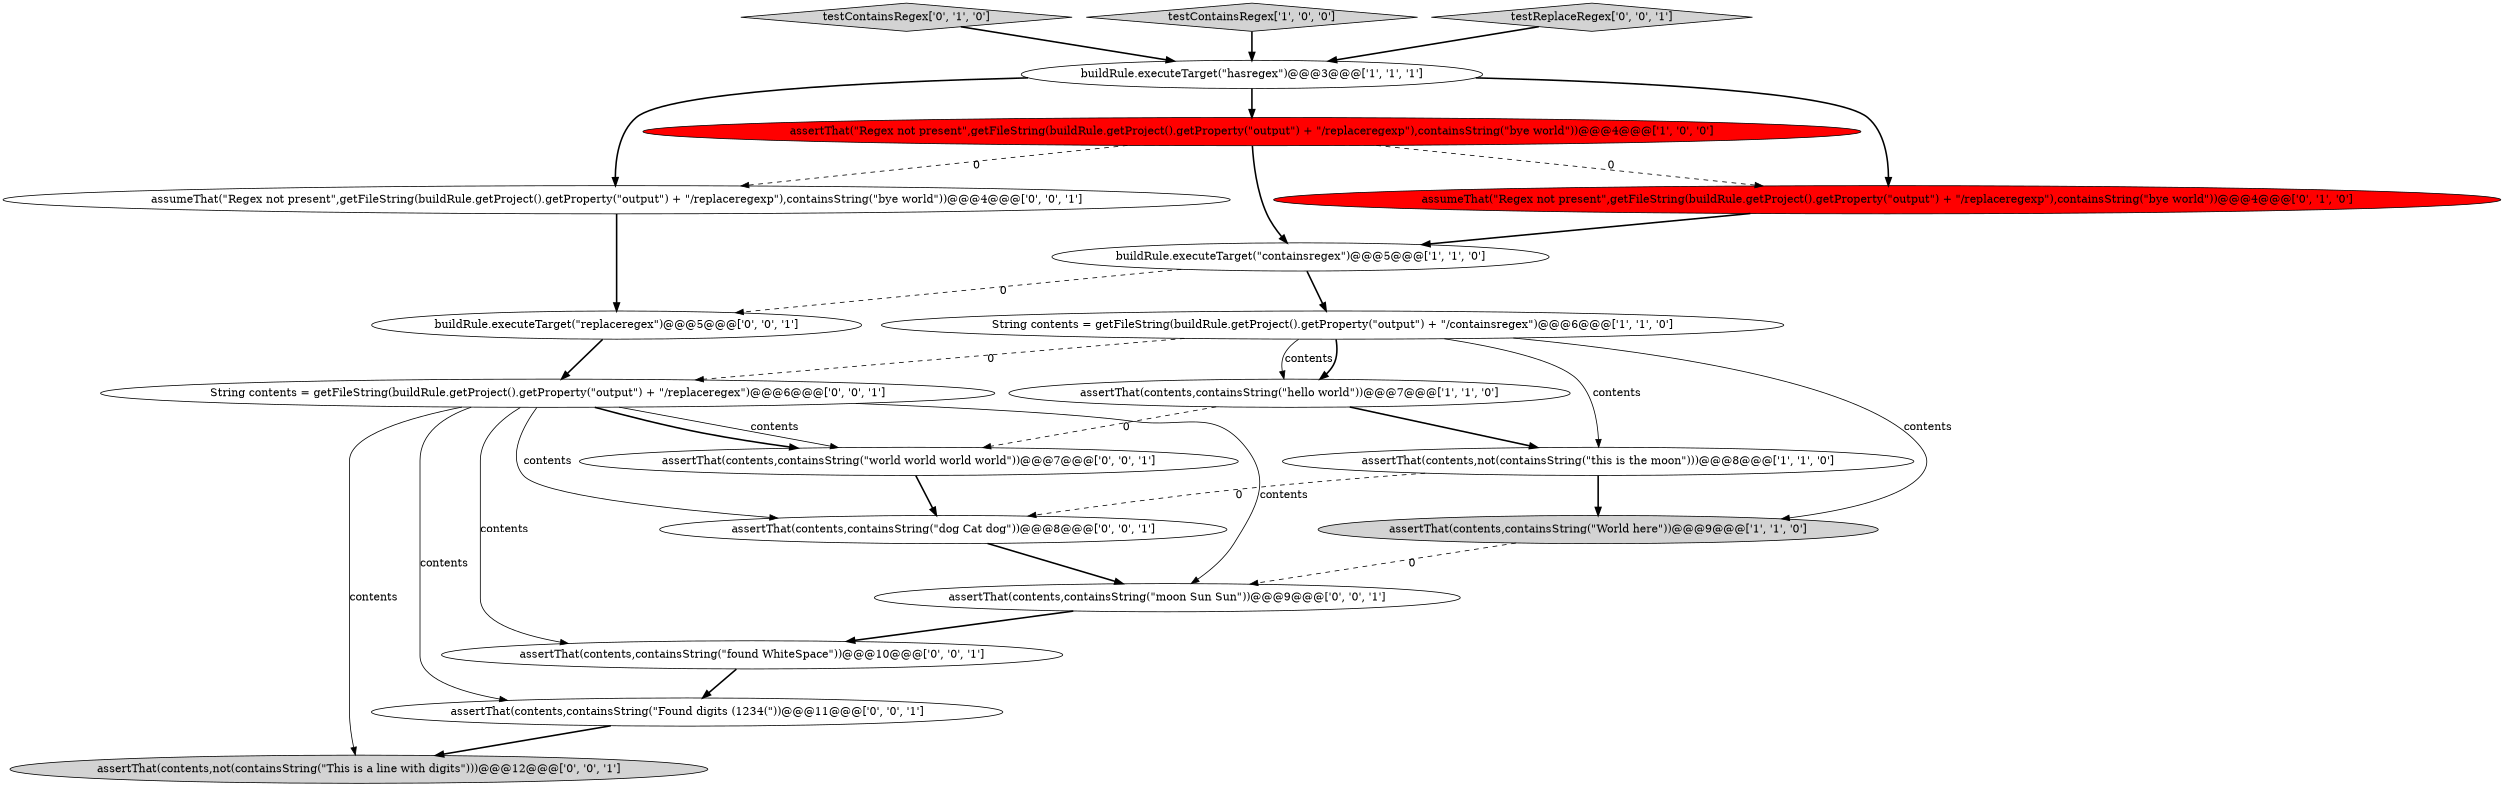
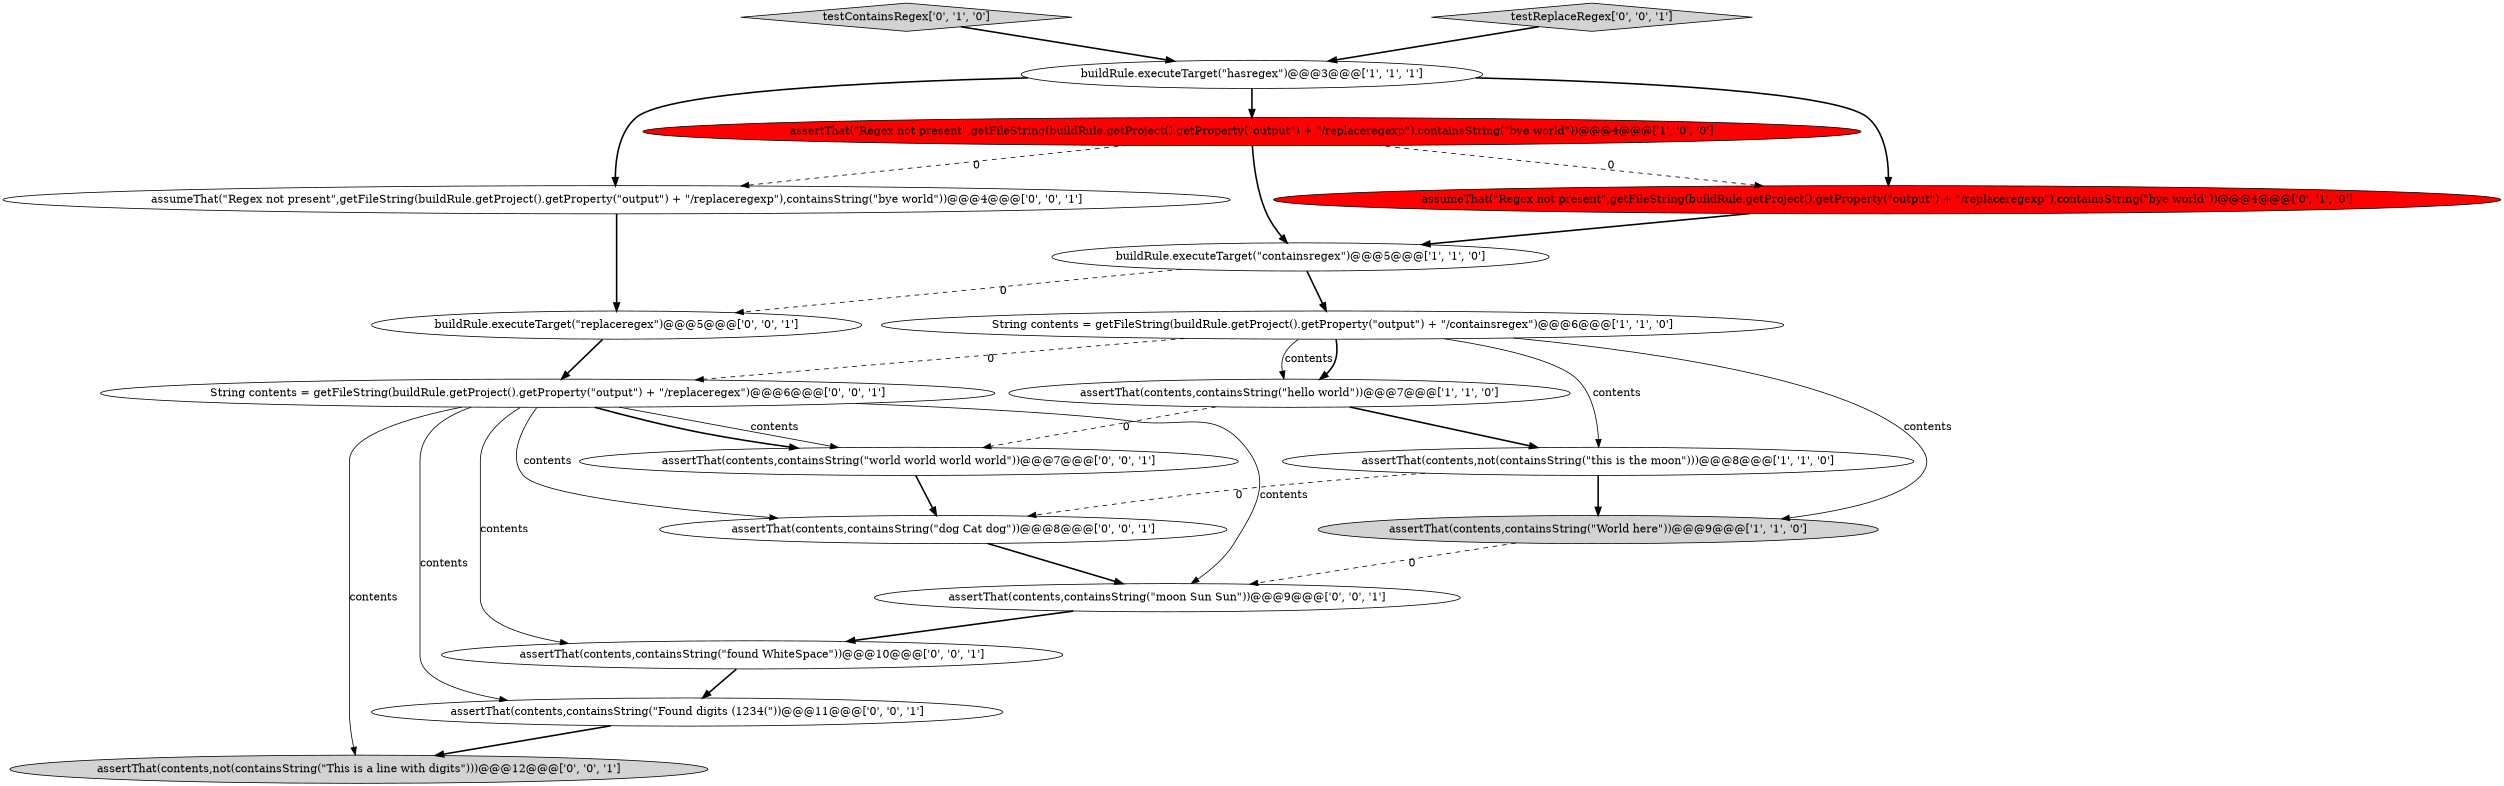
  digraph {
    node [fillcolor=white shape=ellipse style=filled]
    edge [style=bold]
    n1 [label="assertThat(contents,containsString(\"hello world\"))@@@7@@@['1', '1', '0']"]
    n2 [label="assertThat(contents,containsString(\"world world world world\"))@@@7@@@['0', '0', '1']"]
    n3 [label="assertThat(contents,not(containsString(\"this is the moon\")))@@@8@@@['1', '1', '0']"]
    n4 [fillcolor=lightgray label="testContainsRegex['0', '1', '0']" shape=diamond]
    n5 [label="buildRule.executeTarget(\"hasregex\")@@@3@@@['1', '1', '1']"]
    n6 [fillcolor=lightgray label="assertThat(contents,containsString(\"World here\"))@@@9@@@['1', '1', '0']"]
    n7 [label="assertThat(contents,containsString(\"moon Sun Sun\"))@@@9@@@['0', '0', '1']"]
    n8 [label="buildRule.executeTarget(\"replaceregex\")@@@5@@@['0', '0', '1']"]
    n9 [label="String contents = getFileString(buildRule.getProject().getProperty(\"output\") + \"/replaceregex\")@@@6@@@['0', '0', '1']"]
    n10 [label="assumeThat(\"Regex not present\",getFileString(buildRule.getProject().getProperty(\"output\") + \"/replaceregexp\"),containsString(\"bye world\"))@@@4@@@['0', '0', '1']"]
    n11 [fillcolor=red label="assertThat(\"Regex not present\",getFileString(buildRule.getProject().getProperty(\"output\") + \"/replaceregexp\"),containsString(\"bye world\"))@@@4@@@['1', '0', '0']"]
    n12 [fillcolor=red label="assumeThat(\"Regex not present\",getFileString(buildRule.getProject().getProperty(\"output\") + \"/replaceregexp\"),containsString(\"bye world\"))@@@4@@@['0', '1', '0']"]
-   n13 [fillcolor=lightgray label="testContainsRegex['1', '0', '0']" shape=diamond]
    n14 [label="buildRule.executeTarget(\"containsregex\")@@@5@@@['1', '1', '0']"]
    n15 [label="String contents = getFileString(buildRule.getProject().getProperty(\"output\") + \"/containsregex\")@@@6@@@['1', '1', '0']"]
    n16 [label="assertThat(contents,containsString(\"Found digits (1234(\"))@@@11@@@['0', '0', '1']"]
    n17 [fillcolor=lightgray label="assertThat(contents,not(containsString(\"This is a line with digits\")))@@@12@@@['0', '0', '1']"]
    n18 [fillcolor=lightgray label="testReplaceRegex['0', '0', '1']" shape=diamond]
    n19 [label="assertThat(contents,containsString(\"dog Cat dog\"))@@@8@@@['0', '0', '1']"]
    n20 [label="assertThat(contents,containsString(\"found WhiteSpace\"))@@@10@@@['0', '0', '1']"]
    n1 -> n2 [label=0 style=dashed]
    n1 -> n3
    n2 -> n19
    n3 -> n6
    n3 -> n19 [label=0 style=dashed]
    n4 -> n5
    n5 -> n10
    n5 -> n11
    n5 -> n12
    n6 -> n7 [label=0 style=dashed]
    n7 -> n20
    n8 -> n9
    n9 -> n2 [label=contents style=solid]
    n9 -> n2
    n9 -> n7 [label=contents style=solid]
    n9 -> n16 [label=contents style=solid]
    n9 -> n17 [label=contents style=solid]
    n9 -> n19 [label=contents style=solid]
    n9 -> n20 [label=contents style=solid]
    n10 -> n8
    n11 -> n10 [label=0 style=dashed]
    n11 -> n12 [label=0 style=dashed]
    n11 -> n14
    n12 -> n14
-   n13 -> n5
    n14 -> n8 [label=0 style=dashed]
    n14 -> n15
    n15 -> n1 [label=contents style=solid]
    n15 -> n1
    n15 -> n3 [label=contents style=solid]
    n15 -> n6 [label=contents style=solid]
    n15 -> n9 [label=0 style=dashed]
    n16 -> n17
    n18 -> n5
    n19 -> n7
    n20 -> n16
  }
